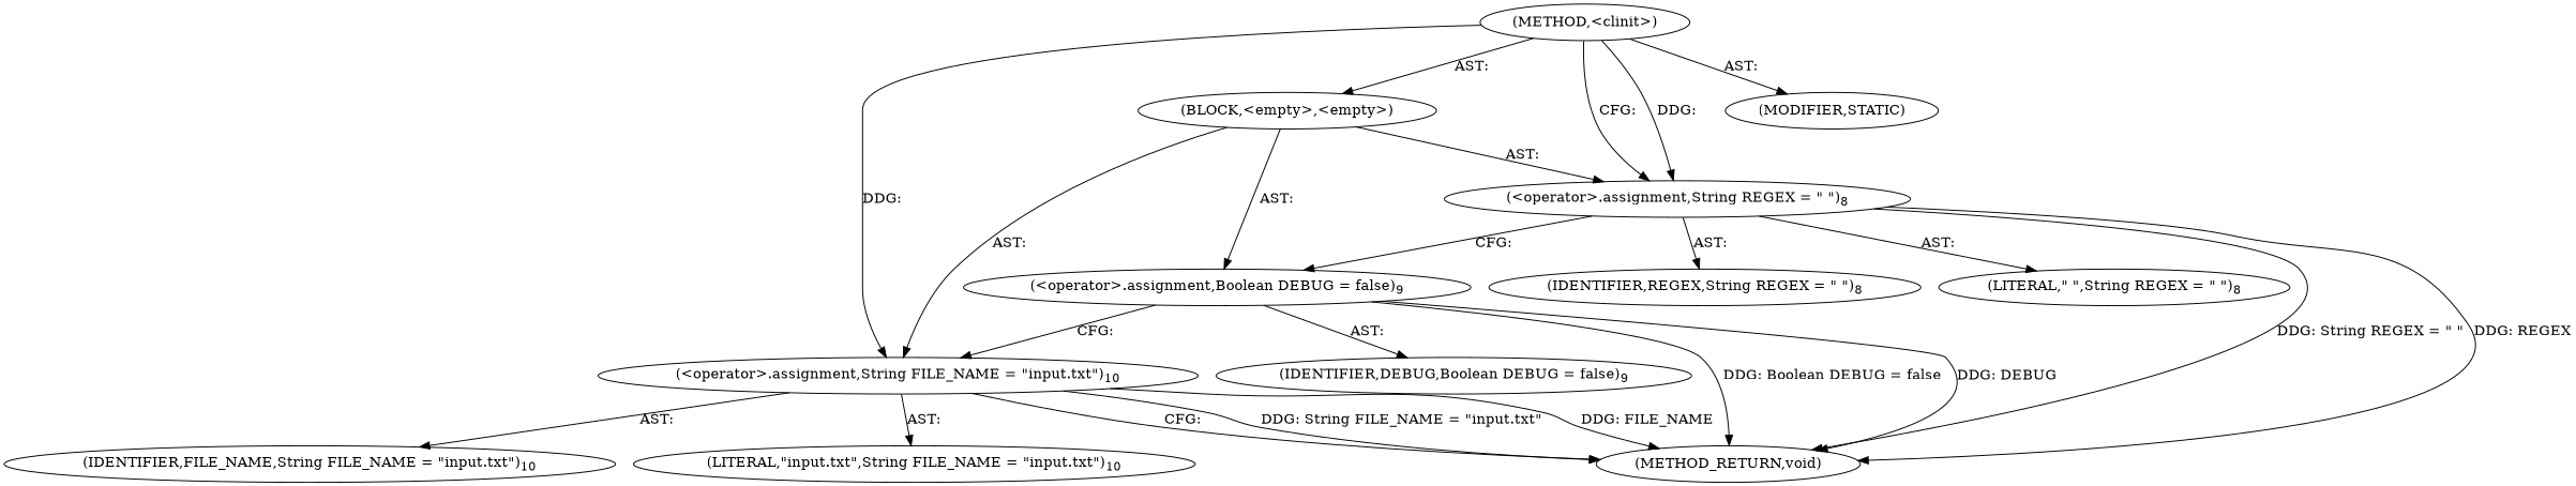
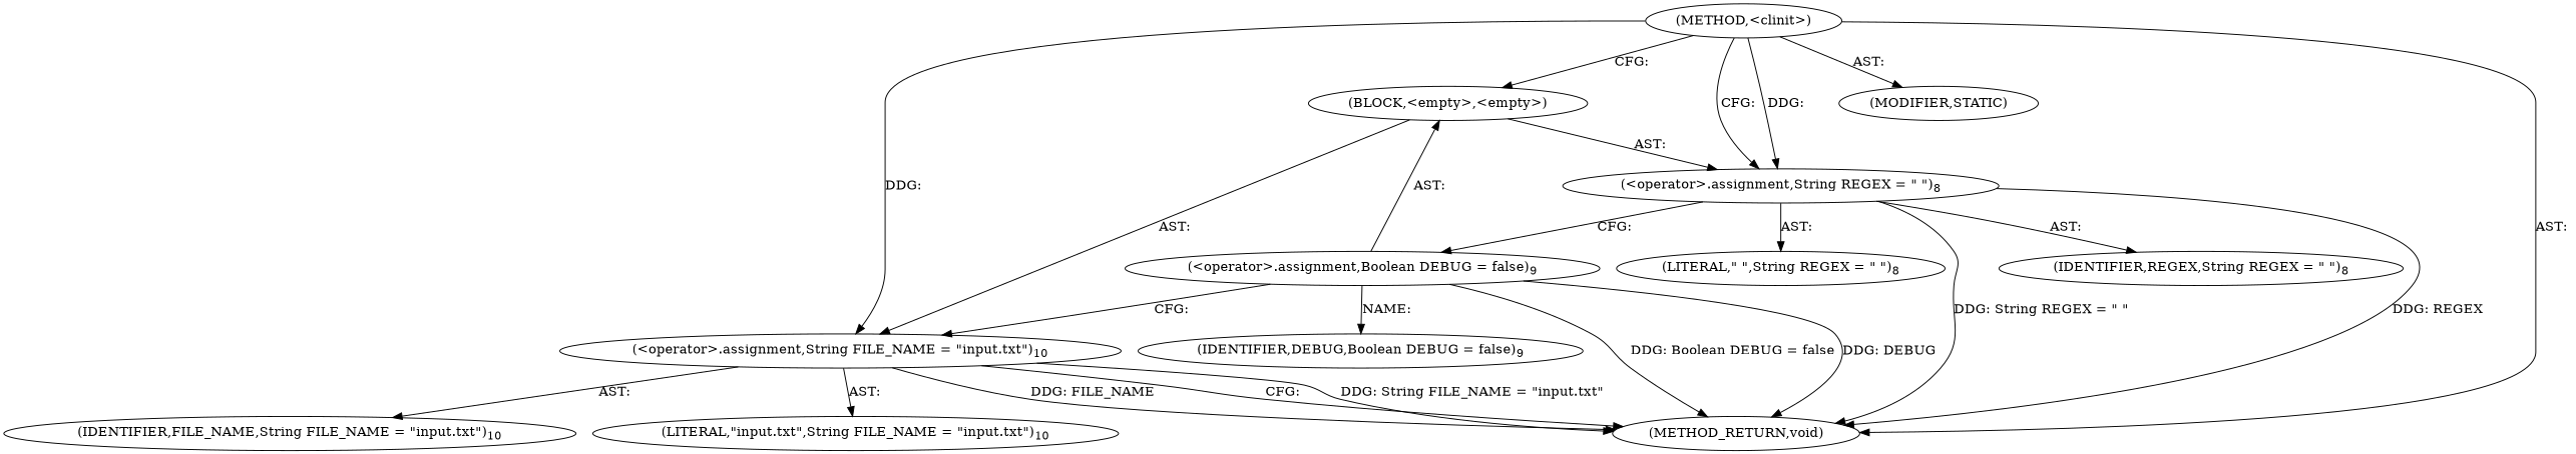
  digraph {
    n1 [label=<(METHOD,&lt;clinit&gt;)>]
    n2 [label=<(BLOCK,&lt;empty&gt;,&lt;empty&gt;)>]
    n3 [label=<(&lt;operator&gt;.assignment,String REGEX = &quot; &quot;)<SUB>8</SUB>>]
    n4 [label=<(&lt;operator&gt;.assignment,String FILE_NAME = &quot;input.txt&quot;)<SUB>10</SUB>>]
    n5 [label=<(MODIFIER,STATIC)>]
    n6 [label=<(METHOD_RETURN,void)>]
    n7 [label=<(&lt;operator&gt;.assignment,Boolean DEBUG = false)<SUB>9</SUB>>]
    n8 [label=<(IDENTIFIER,REGEX,String REGEX = &quot; &quot;)<SUB>8</SUB>>]
    n9 [label=<(LITERAL,&quot; &quot;,String REGEX = &quot; &quot;)<SUB>8</SUB>>]
    n10 [label=<(IDENTIFIER,DEBUG,Boolean DEBUG = false)<SUB>9</SUB>>]
    n11 [label=<(IDENTIFIER,FILE_NAME,String FILE_NAME = &quot;input.txt&quot;)<SUB>10</SUB>>]
    n12 [label=<(LITERAL,&quot;input.txt&quot;,String FILE_NAME = &quot;input.txt&quot;)<SUB>10</SUB>>]
-   n1 -> n2 [label="AST: "]
+   n1 -> n2 [label="CFG: "]
    n1 -> n3 [label="CFG: "]
    n1 -> n3 [label="DDG: "]
    n1 -> n4 [label="DDG: "]
    n1 -> n5 [label="AST: "]
+   n1 -> n6 [label="AST: "]
    n2 -> n3 [label="AST: "]
    n2 -> n4 [label="AST: "]
-   n2 -> n7 [label="AST: "]
+   n7 -> n2 [label="AST: "]
    n3 -> n6 [label="DDG: String REGEX = &quot; &quot;"]
    n3 -> n6 [label="DDG: REGEX"]
    n3 -> n7 [label="CFG: "]
    n3 -> n8 [label="AST: "]
    n3 -> n9 [label="AST: "]
    n4 -> n6 [label="CFG: "]
    n4 -> n6 [label="DDG: String FILE_NAME = &quot;input.txt&quot;"]
    n4 -> n6 [label="DDG: FILE_NAME"]
    n4 -> n11 [label="AST: "]
    n4 -> n12 [label="AST: "]
    n7 -> n4 [label="CFG: "]
    n7 -> n6 [label="DDG: Boolean DEBUG = false"]
    n7 -> n6 [label="DDG: DEBUG"]
-   n7 -> n10 [label="AST: "]
+   n7 -> n10 [label="NAME: "]
  }
